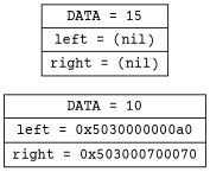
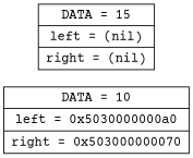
  digraph {
    fontname="Courier Prime"
    rankdir=LR
    node [fontisze=16 fontname="Courier Prime" shape=record]
-   n1 [label="<f0> DATA = 10|<f1> left = 0x5030000000a0|<f2> right = 0x503000700070"]
+   n1 [label="<f0> DATA = 10|<f1> left = 0x5030000000a0|<f2> right = 0x503000000070"]
    n2 [label="<f0> DATA = 15|<f1> left = (nil)|<f2> right = (nil)"]
  }
